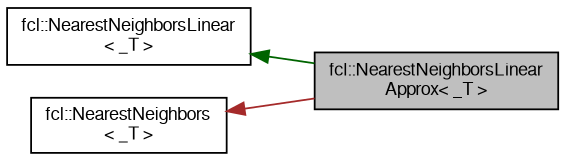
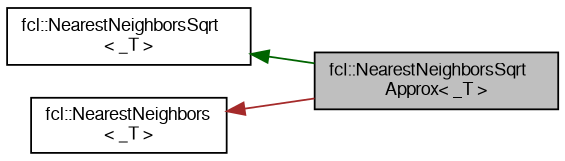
  digraph {
    rankdir=LR
    node [color=black fillcolor=white fontname=FreeSans fontsize=10 shape=record style=filled]
    edge [dir=back fontname=FreeSans fontsize=10 labelfontname=FreeSans labelfontsize=10 style=solid]
-   n1 [fillcolor=grey75 fontcolor=black height=0.2 label="fcl::NearestNeighborsLinear\lApprox\< _T \>" width=0.4]
-   n2 [height=0.2 label="fcl::NearestNeighborsLinear\l\< _T \>" width=0.4]
+   n1 [fillcolor=grey75 fontcolor=black height=0.2 label="fcl::NearestNeighborsSqrt\lApprox\< _T \>" width=0.4]
+   n2 [height=0.2 label="fcl::NearestNeighborsSqrt\l\< _T \>" width=0.4]
    n3 [height=0.2 label="fcl::NearestNeighbors\l\< _T \>" width=0.4]
    n2 -> n1 [color=darkgreen]
    n3 -> n1 [color=brown]
  }
